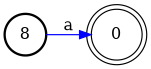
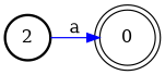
  digraph {
    nodesep=0.25
    rankdir=LR
    ranksep=0.4
    node [fontsize=14]
-   n1 [label=8 shape=circle style=bold]
+   n1 [label=2 shape=circle style=bold]
    n2 [label=0 shape=doublecircle style=solid]
    n1 -> n2 [fontsize=14 label=a color=blue]
  }
